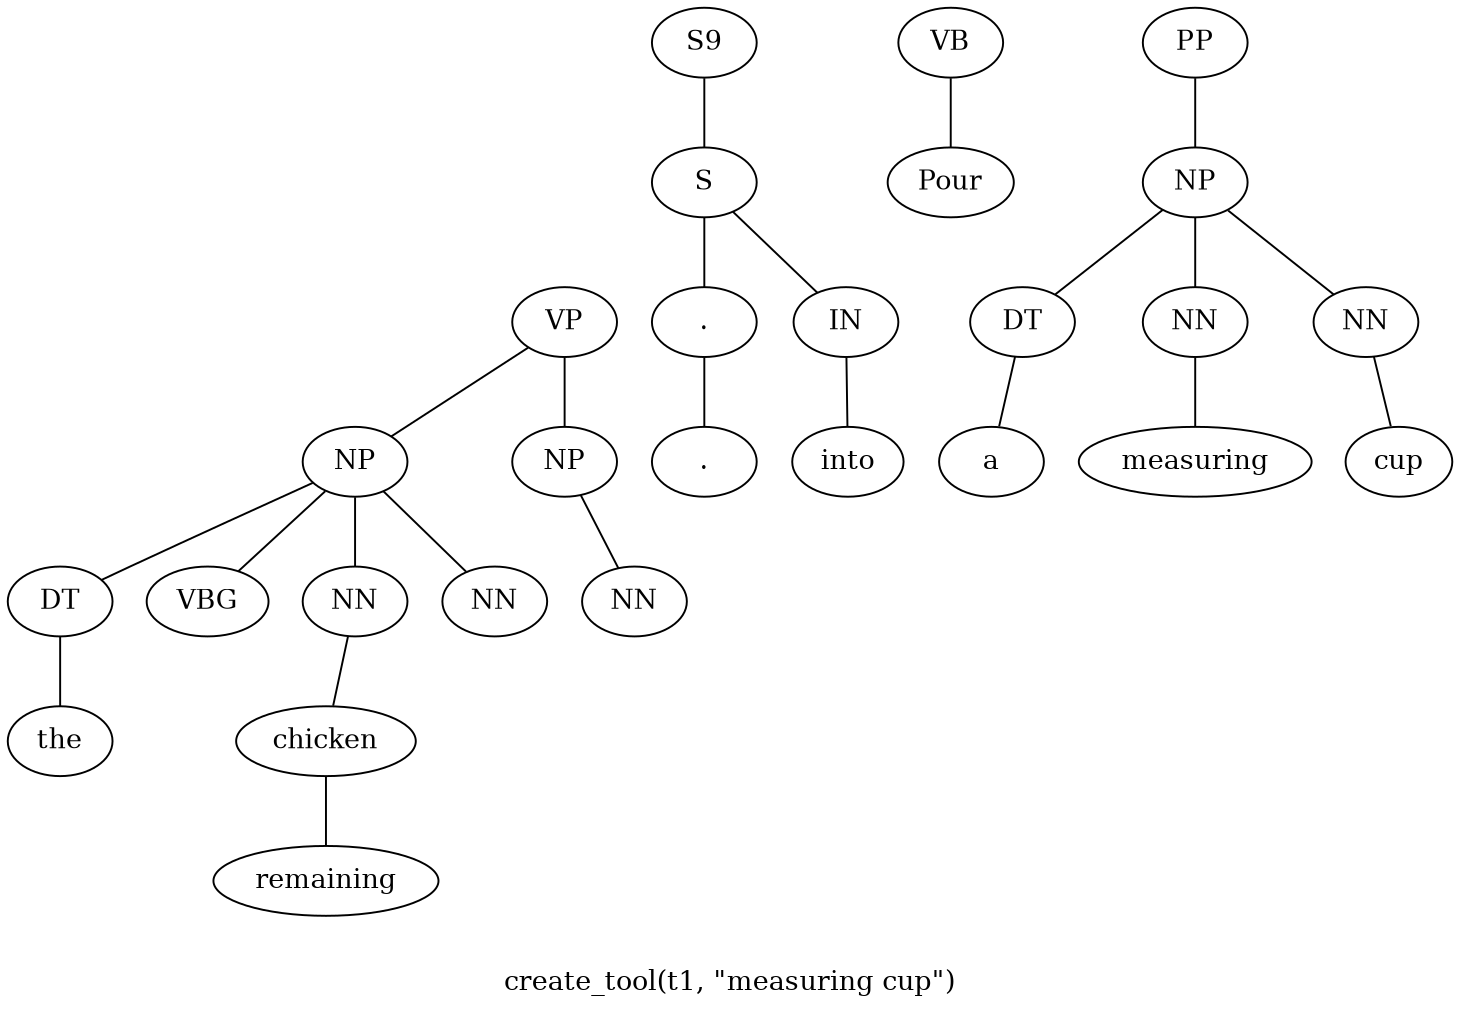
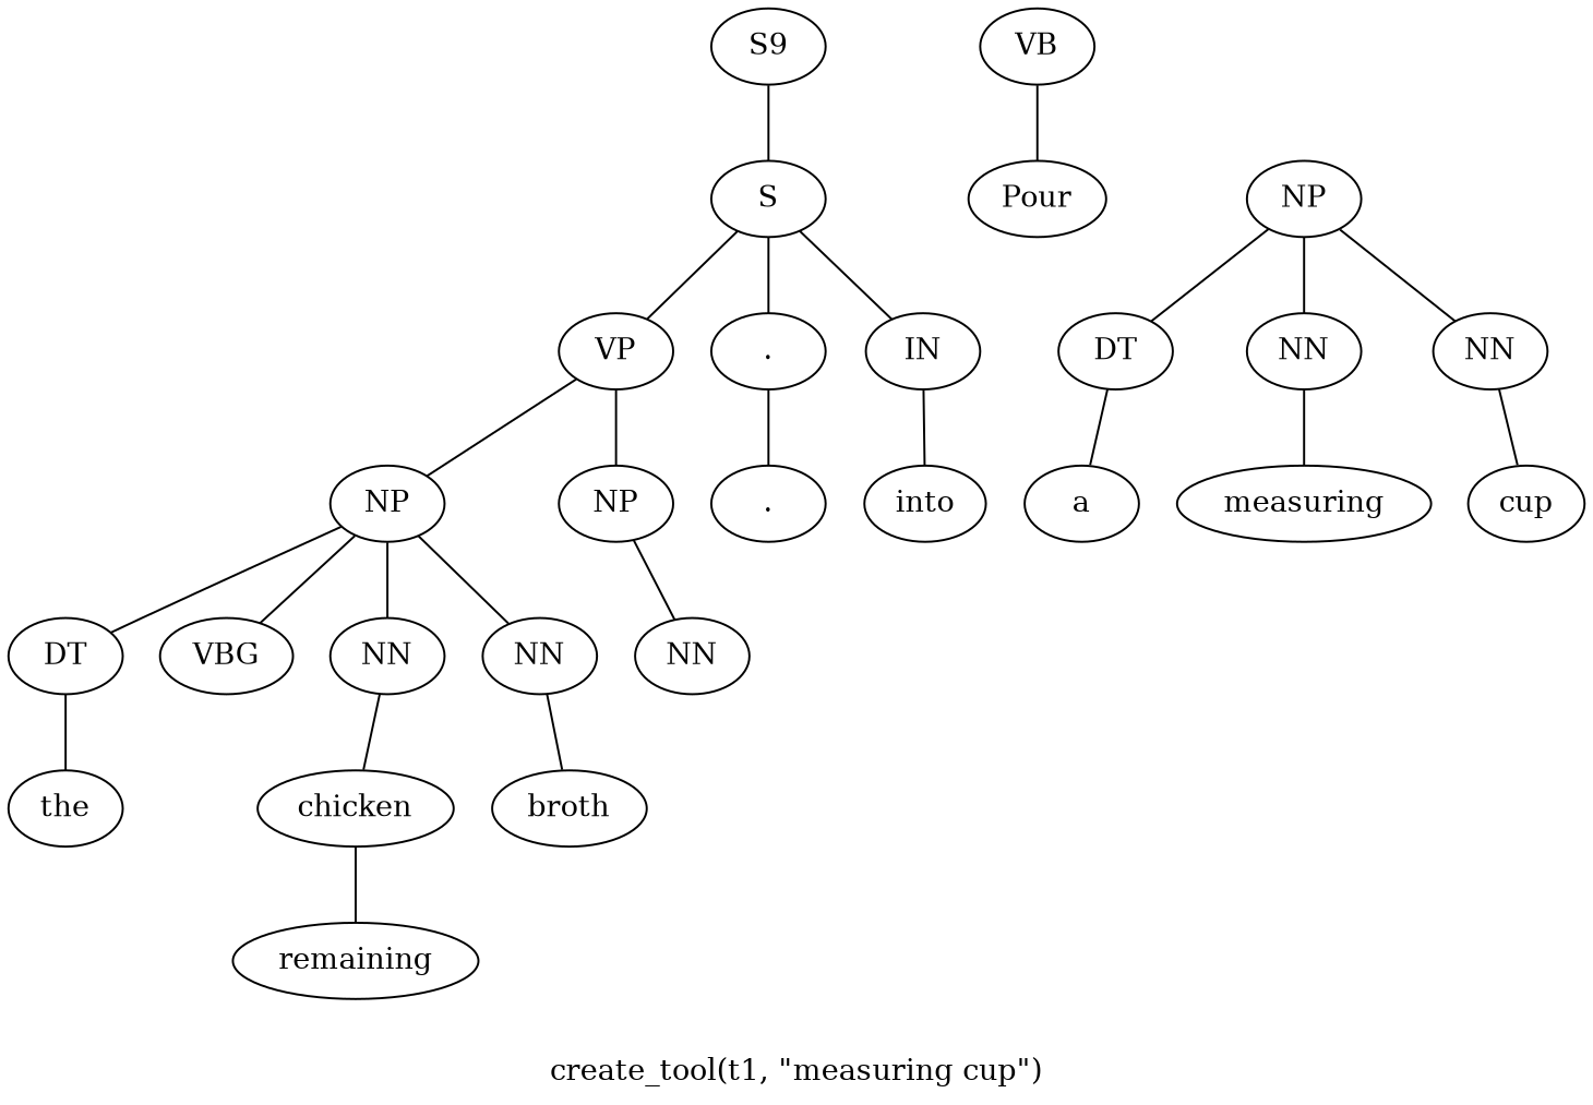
  graph {
    label="create_tool(t1, \"measuring cup\")"
    n1 [label=S9]
    n2 [label=S]
    n3 [label=VP]
    n4 [label="."]
    n5 [label=IN]
    n6 [label=NP]
    n7 [label=NP]
    n8 [label="."]
    n9 [label=VB]
    n10 [label=Pour]
    n11 [label=DT]
    n12 [label=VBG]
    n13 [label=NN]
    n14 [label=NN]
    n15 [label=NN]
-   n16 [label=PP]
    n17 [label=NP]
    n18 [label=the]
    n19 [label=chicken]
+   n20 [label=broth]
    n21 [label=remaining]
    n22 [label=into]
    n23 [label=DT]
    n24 [label=NN]
    n25 [label=NN]
    n26 [label=a]
    n27 [label=measuring]
    n28 [label=cup]
    n1 -- n2
+   n2 -- n3
    n2 -- n4
    n2 -- n5
    n3 -- n6
    n3 -- n7
    n4 -- n8
    n5 -- n22
    n6 -- n11
    n6 -- n12
    n6 -- n13
    n6 -- n14
    n7 -- n15
    n9 -- n10
    n11 -- n18
    n13 -- n19
-   n16 -- n17
+   n14 -- n20
    n17 -- n23
    n17 -- n24
    n17 -- n25
    n19 -- n21
    n23 -- n26
    n24 -- n27
    n25 -- n28
  }
